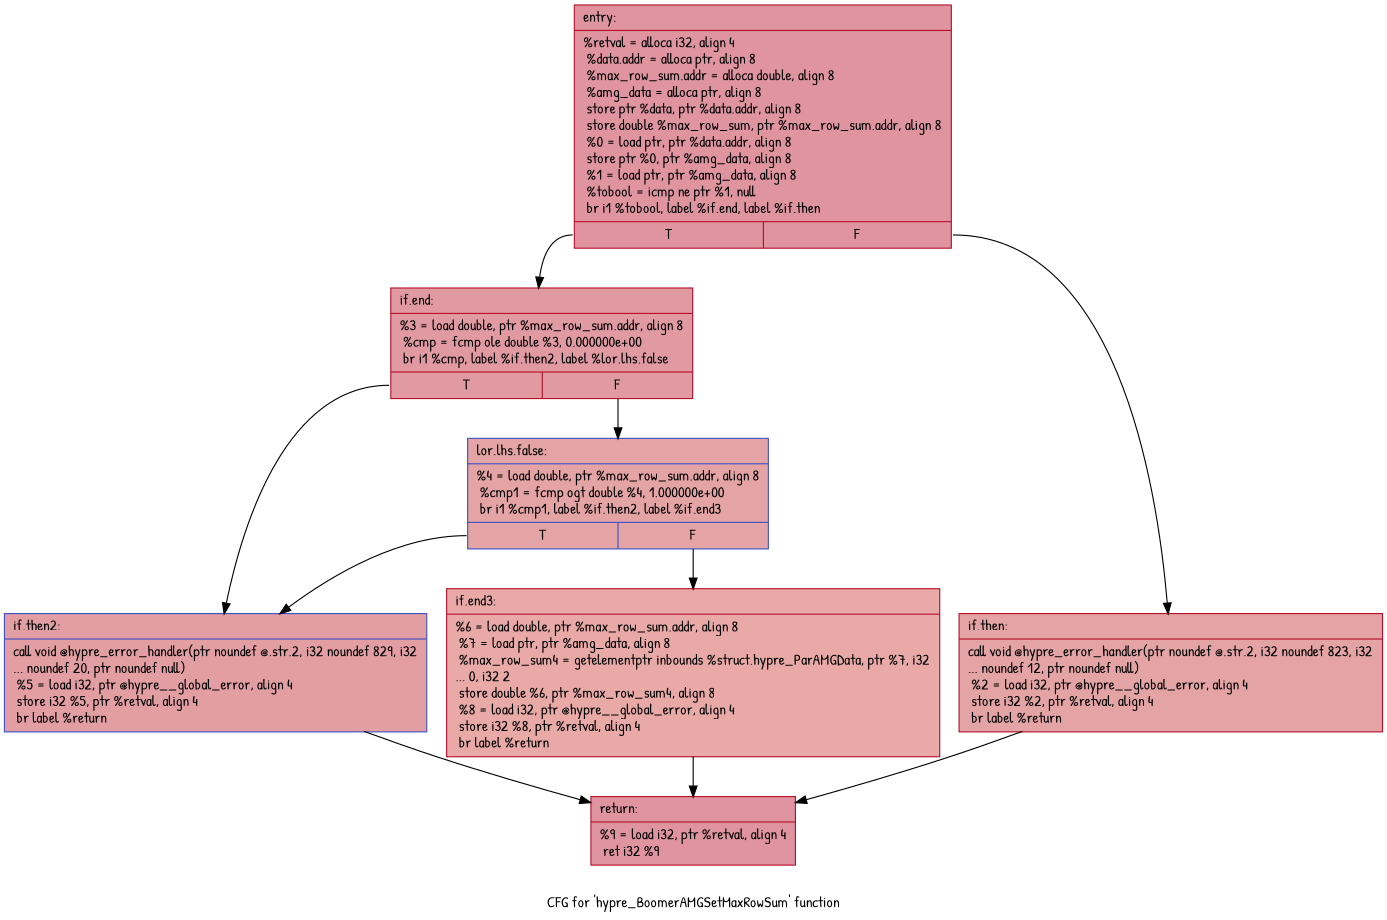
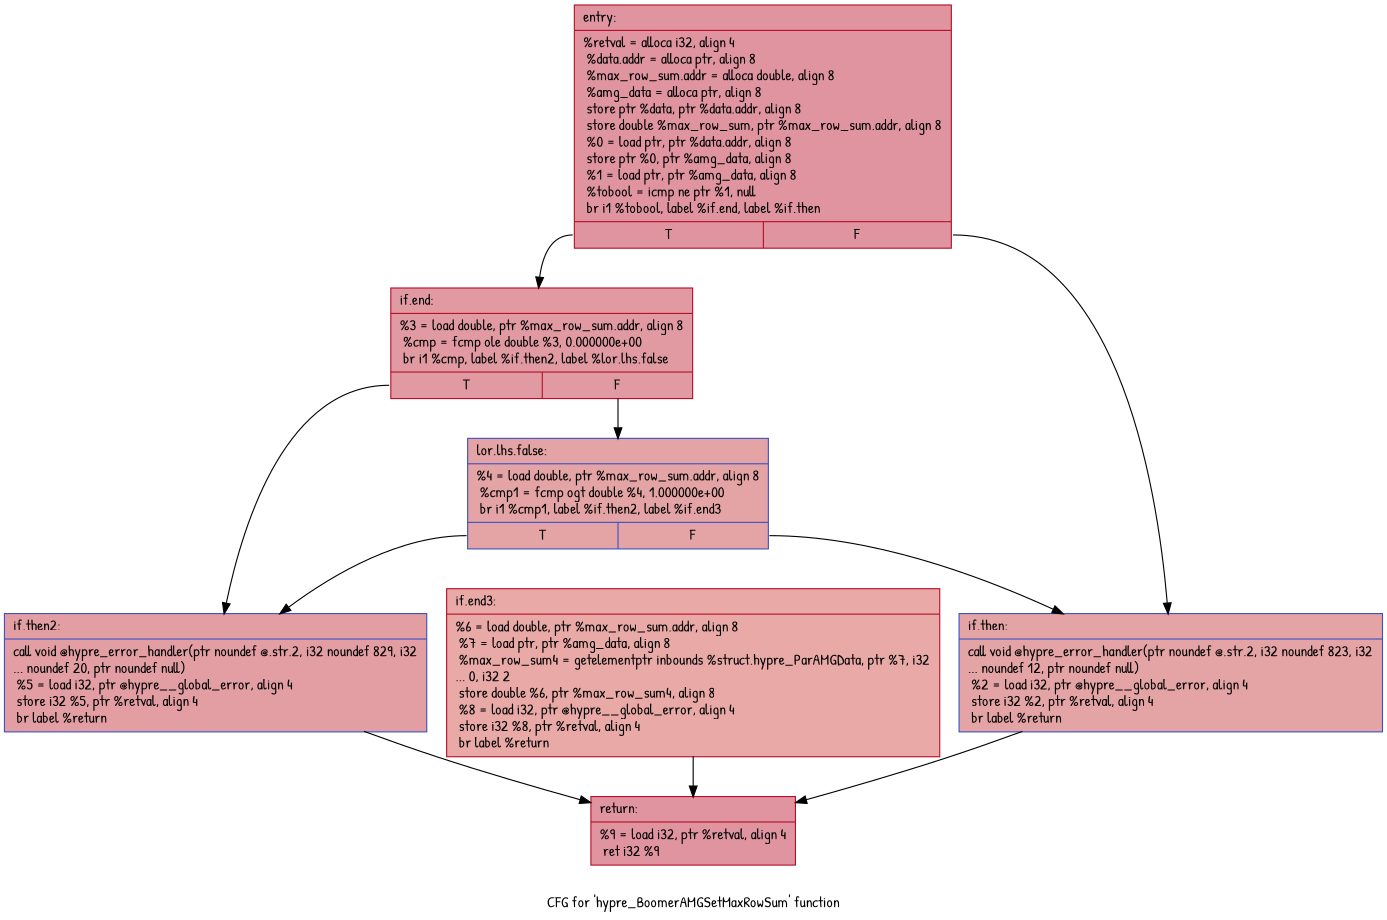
  digraph {
    fontname="Patrick Hand"
    label="CFG for 'hypre_BoomerAMGSetMaxRowSum' function"
    node [color="#b70d28ff" fillcolor="#b70d2870" fontname="Patrick Hand" shape=record style=filled]
    edge [fontname="Patrick Hand"]
    n1 [label="{entry:\l|  %retval = alloca i32, align 4\l  %data.addr = alloca ptr, align 8\l  %max_row_sum.addr = alloca double, align 8\l  %amg_data = alloca ptr, align 8\l  store ptr %data, ptr %data.addr, align 8\l  store double %max_row_sum, ptr %max_row_sum.addr, align 8\l  %0 = load ptr, ptr %data.addr, align 8\l  store ptr %0, ptr %amg_data, align 8\l  %1 = load ptr, ptr %amg_data, align 8\l  %tobool = icmp ne ptr %1, null\l  br i1 %tobool, label %if.end, label %if.then\l|{<s0>T|<s1>F}}"]
    n2 [fillcolor="#bb1b2c70" label="{if.end:\l|  %3 = load double, ptr %max_row_sum.addr, align 8\l  %cmp = fcmp ole double %3, 0.000000e+00\l  br i1 %cmp, label %if.then2, label %lor.lhs.false\l|{<s0>T|<s1>F}}"]
-   n3 [fillcolor="#c32e3170" label="{if.then:\l|  call void @hypre_error_handler(ptr noundef @.str.2, i32 noundef 823, i32\l... noundef 12, ptr noundef null)\l  %2 = load i32, ptr @hypre__global_error, align 4\l  store i32 %2, ptr %retval, align 4\l  br label %return\l}"]
+   n3 [color="#3d50c3ff" fillcolor="#c32e3170" label="{if.then:\l|  call void @hypre_error_handler(ptr noundef @.str.2, i32 noundef 823, i32\l... noundef 12, ptr noundef null)\l  %2 = load i32, ptr @hypre__global_error, align 4\l  store i32 %2, ptr %retval, align 4\l  br label %return\l}"]
    n4 [color="#3d50c3ff" fillcolor="#be242e70" label="{if.then2:\l|  call void @hypre_error_handler(ptr noundef @.str.2, i32 noundef 829, i32\l... noundef 20, ptr noundef null)\l  %5 = load i32, ptr @hypre__global_error, align 4\l  store i32 %5, ptr %retval, align 4\l  br label %return\l}"]
    n5 [color="#3d50c3ff" fillcolor="#c32e3170" label="{lor.lhs.false:\l|  %4 = load double, ptr %max_row_sum.addr, align 8\l  %cmp1 = fcmp ogt double %4, 1.000000e+00\l  br i1 %cmp1, label %if.then2, label %if.end3\l|{<s0>T|<s1>F}}"]
    n6 [label="{return:\l|  %9 = load i32, ptr %retval, align 4\l  ret i32 %9\l}"]
    n7 [fillcolor="#ca3b3770" label="{if.end3:\l|  %6 = load double, ptr %max_row_sum.addr, align 8\l  %7 = load ptr, ptr %amg_data, align 8\l  %max_row_sum4 = getelementptr inbounds %struct.hypre_ParAMGData, ptr %7, i32\l... 0, i32 2\l  store double %6, ptr %max_row_sum4, align 8\l  %8 = load i32, ptr @hypre__global_error, align 4\l  store i32 %8, ptr %retval, align 4\l  br label %return\l}"]
    n1 -> n2 [tailport=s0]
    n1 -> n3 [tailport=s1]
    n2 -> n4 [tailport=s0]
    n2 -> n5 [tailport=s1]
    n3 -> n6
    n4 -> n6
    n5 -> n4 [tailport=s0]
-   n5 -> n7 [tailport=s1]
+   n5 -> n3 [tailport=s1]
    n7 -> n6
  }
